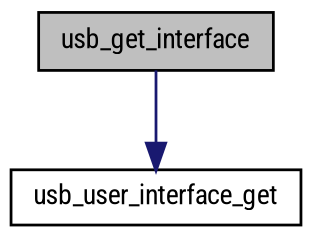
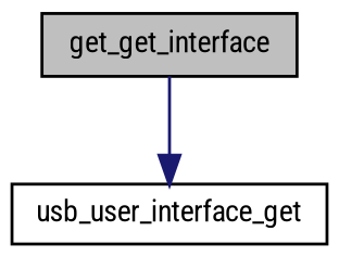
  digraph {
    rankdir=TB
    fontname="Roboto Condensed"
    node [color=black fontname="Roboto Condensed" fontsize=10 shape=record style=filled]
-   n1 [fillcolor=grey75 fontcolor=black height=0.2 label=usb_get_interface width=0.4]
+   n1 [fillcolor=grey75 fontcolor=black height=0.2 label=get_get_interface width=0.4]
    n2 [fillcolor=white height=0.2 label=usb_user_interface_get width=0.4]
    n1 -> n2 [color=midnightblue fontname="Roboto Condensed" fontsize=10 labelfontname="FreeSans.ttf" labelfontsize=10 style=solid]
  }
